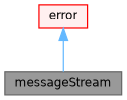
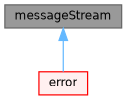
  digraph {
    node [fontname=Helvetica fontsize=10 shape=box style=filled]
    n1 [color=gray40 fillcolor=grey60 fontcolor=black height=0.2 label=messageStream width=0.4]
    n2 [color=red fillcolor="#FFF0F0" height=0.2 label=error width=0.4]
-   n2 -> n1 [color=steelblue1 dir=back fontname=Helvetica fontsize=10 labelfontname=Helvetica labelfontsize=10 style=solid]
+   n1 -> n2 [color=steelblue1 dir=back fontname=Helvetica fontsize=10 labelfontname=Helvetica labelfontsize=10 style=solid]
  }
